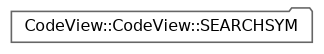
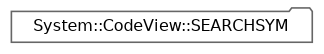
  digraph {
    rankdir=LR
-   n1 [color=gray40 fillcolor=white fontname=Helvetica fontsize=10 height=0.2 label="CodeView::CodeView::SEARCHSYM" shape=folder style=filled width=0.4]
+   n1 [color=gray40 fillcolor=white fontname=Helvetica fontsize=10 height=0.2 label="System::CodeView::SEARCHSYM" shape=folder style=filled width=0.4]
  }
